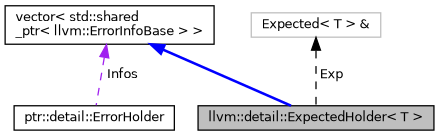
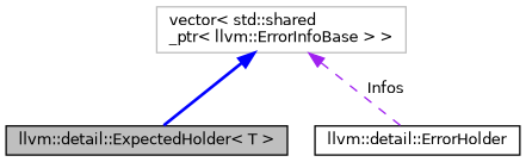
  digraph {
    node [color=black fontname=Helvetica fontsize=10 shape=record]
    edge [dir=back fontname=Helvetica fontsize=10 labelfontname=Helvetica labelfontsize=10 style=dashed]
    n1 [fillcolor=grey75 fontcolor=black height=0.2 label="llvm::detail::ExpectedHolder\< T \>" style=filled width=0.4]
-   n2 [height=0.2 label="ptr::detail::ErrorHolder" width=0.4]
-   n3 [height=0.2 label="vector\< std::shared\l_ptr\< llvm::ErrorInfoBase \> \>" width=0.4]
-   n4 [color=grey75 height=0.2 label="Expected\< T \> &" width=0.4]
+   n2 [height=0.2 label="llvm::detail::ErrorHolder" width=0.4]
+   n3 [color=grey75 height=0.2 label="vector\< std::shared\l_ptr\< llvm::ErrorInfoBase \> \>" width=0.4]
    n3 -> n1 [color=blue style=bold]
    n3 -> n2 [color=purple label=" Infos"]
-   n4 -> n1 [color=black label=" Exp"]
  }
